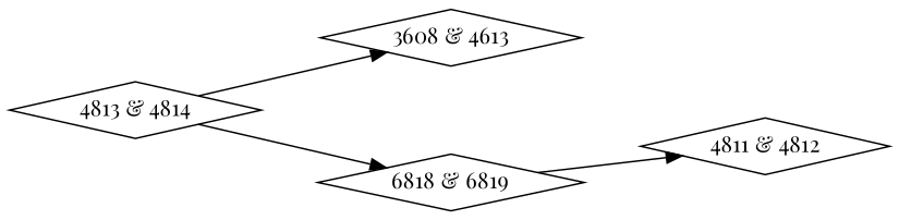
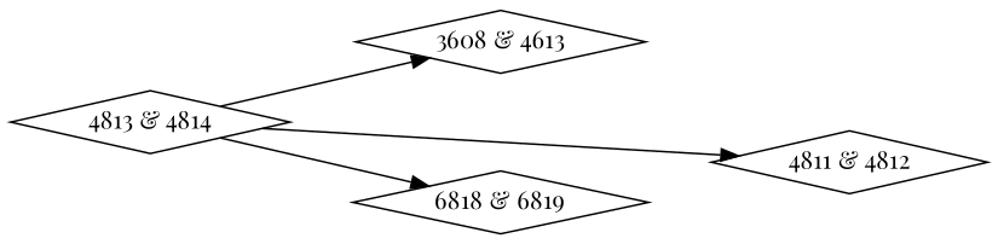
  digraph {
    fontname="Playfair Display"
    rankdir=LR
    node [fontname="Playfair Display" shape=diamond]
    edge [fontname="Playfair Display"]
    n1 [label="3608 & 4613"]
    n2 [label="4811 & 4812"]
    n3 [label="4813 & 4814"]
    n4 [label="6818 & 6819"]
    n3 -> n1
-   n4 -> n2
+   n3 -> n2
    n3 -> n4
  }
